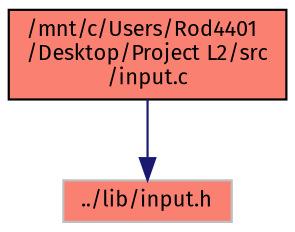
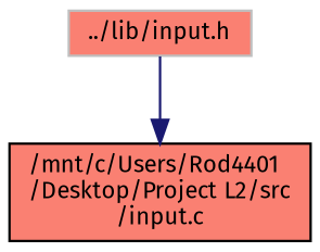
  digraph {
    fontname="Fira Sans"
    node [fillcolor=salmon fontname="Fira Sans" fontsize=10 shape=record style=filled]
    n1 [color=black fontcolor=black height=0.2 label="/mnt/c/Users/Rod4401\l/Desktop/Project L2/src\l/input.c" width=0.4]
    n2 [color=grey75 height=0.2 label="../lib/input.h" width=0.4]
-   n1 -> n2 [color=midnightblue fontname="Fira Sans" fontsize=10 labelfontname=Helvetica labelfontsize=10 style=solid]
+   n2 -> n1 [color=midnightblue fontname="Fira Sans" fontsize=10 labelfontname=Helvetica labelfontsize=10 style=solid]
  }
